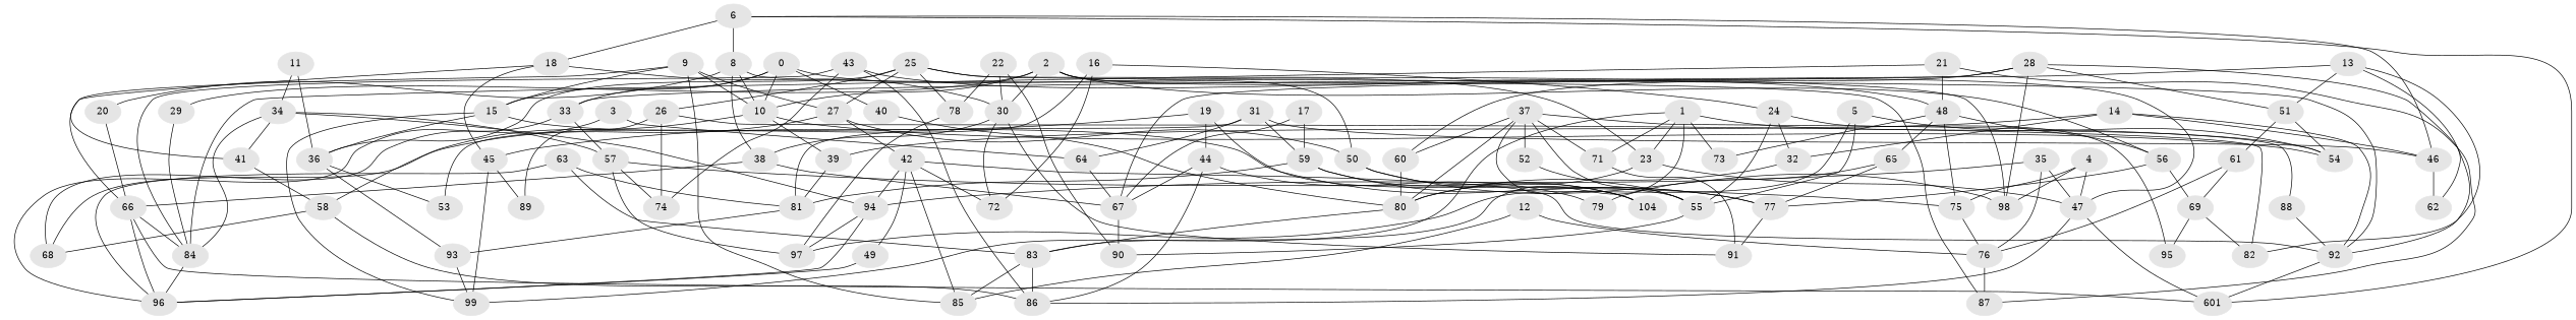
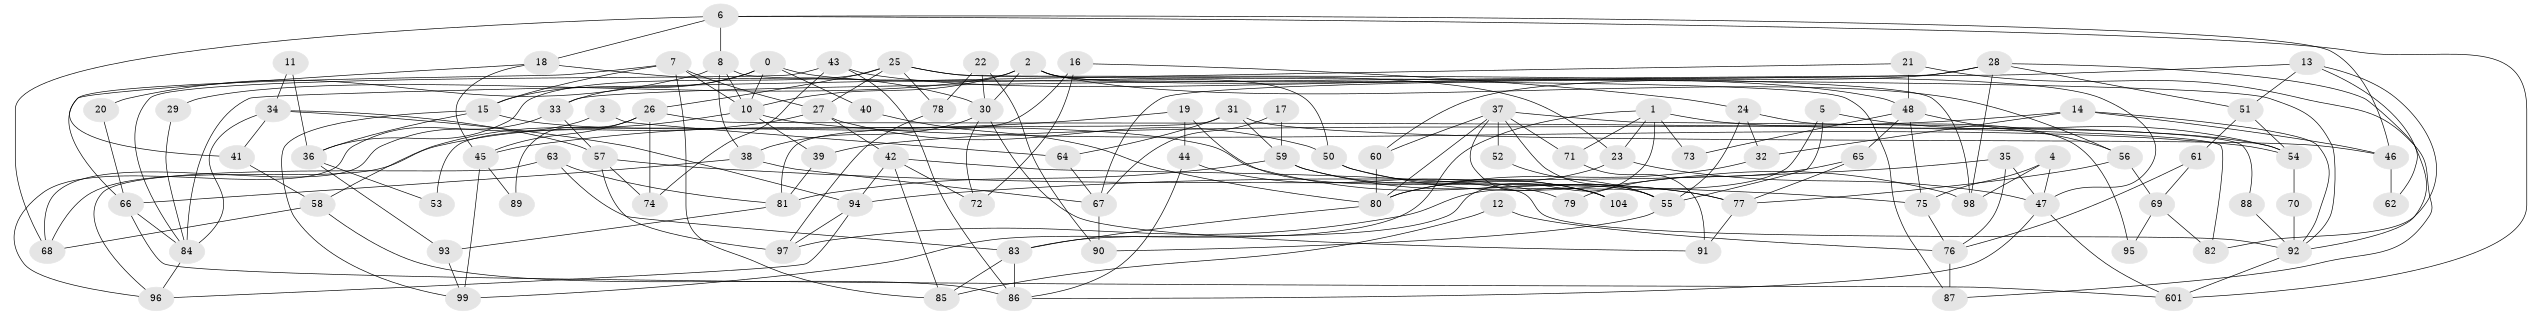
  graph {
    node [color=gray90 style=filled]
    1
    23
    54
    71
    73
    83
    99
    47
    80
+   70
    91
    85
    86
    2
    10
    29
    30
    50
    56
    39
    58
    84
    38
    72
    n25 [label=601]
    98
    n27 [label=104]
    77
    69
    3
    64
    68
    67
    4
    75
    76
    5
    55
    97
    90
    6
    8
    18
    46
    20
    87
    41
    45
    62
    n50 [label=0]
    15
    33
    40
    36
    57
    96
    66
-   9
+   9 [label=7]
    27
    42
    81
    11
    34
    94
    53
    93
    12
    13
    51
    82
    61
    14
    32
    92
    16
    24
    95
    17
    59
    89
    19
    44
    79
    21
    48
    65
    22
    78
    25
    26
    74
-   49
    28
    60
    31
    35
    37
    52
    88
    43
    63
    1 -- 23
    1 -- 54
    1 -- 71
    1 -- 73
    1 -- 83
    1 -- 99
    23 -- 47
    23 -- 80
+   54 -- 70
    71 -- 91
    83 -- 85
    83 -- 86
    47 -- 86
    47 -- n25
    80 -- 83
+   70 -- 92
    2 -- 47
    2 -- 10
    2 -- 29
    2 -- 30
    2 -- 50
    2 -- 56
    10 -- 54
    10 -- 39
    10 -- 58
    29 -- 84
    30 -- 91
    30 -- 38
    30 -- 72
    50 -- 98
    50 -- n27
    56 -- 77
    56 -- 69
    39 -- 81
    58 -- 86
    58 -- 68
    84 -- 96
    38 -- 67
    38 -- 66
    77 -- 91
    69 -- 82
    69 -- 95
    3 -- 64
    3 -- 68
    64 -- 67
    67 -- 90
    4 -- 47
    4 -- 98
    4 -- 75
    75 -- 76
    76 -- 87
    5 -- 54
    5 -- 55
    5 -- 97
    55 -- 90
    6 -- n25
+   6 -- 68
    6 -- 8
    6 -- 18
    6 -- 46
    8 -- 10
    8 -- 38
    8 -- 20
    8 -- 87
    18 -- 30
    18 -- 41
    18 -- 45
    46 -- 62
    20 -- 66
    41 -- 58
    45 -- 99
    45 -- 89
    n50 -- 23
    n50 -- 10
    n50 -- 15
    n50 -- 33
    n50 -- 40
    15 -- 99
    15 -- 77
    15 -- 36
    33 -- 57
    33 -- 96
    40 -- 80
    36 -- 53
    36 -- 93
    57 -- 75
    57 -- 97
    57 -- 74
    66 -- 84
    66 -- n25
-   66 -- 96
    9 -- 85
    9 -- 10
    9 -- 15
    9 -- 66
    9 -- 27
    27 -- 50
    27 -- 68
    27 -- 42
    42 -- 85
    42 -- 72
    42 -- 94
    42 -- 92
-   42 -- 49
    81 -- 93
    11 -- 36
    11 -- 34
    34 -- 84
    34 -- 41
    34 -- 57
    34 -- 94
    94 -- 97
    94 -- 96
    93 -- 99
    12 -- 85
    12 -- 76
    13 -- 62
    13 -- 33
    13 -- 51
    13 -- 82
    51 -- 54
    51 -- 61
    61 -- 69
    61 -- 76
    14 -- 39
    14 -- 46
    14 -- 32
    14 -- 92
    32 -- 80
    92 -- n25
    16 -- 72
    16 -- 53
    16 -- 24
    24 -- 55
    24 -- 32
    24 -- 95
    17 -- 67
    17 -- 59
    59 -- n27
    59 -- 77
    59 -- 81
    19 -- 55
    19 -- 45
    19 -- 44
    44 -- 86
-   44 -- 67
    44 -- 79
    21 -- 84
    21 -- 87
    21 -- 48
    48 -- 73
    48 -- 56
    48 -- 75
    48 -- 65
    65 -- 77
    65 -- 79
    22 -- 30
    22 -- 90
    22 -- 78
    78 -- 97
    25 -- 98
    25 -- 36
    25 -- 27
    25 -- 92
    25 -- 78
    25 -- 26
+   26 -- 45
    26 -- 82
    26 -- 89
    26 -- 74
-   49 -- 96
    28 -- 98
    28 -- 67
    28 -- 51
    28 -- 92
    28 -- 60
    60 -- 80
    31 -- 64
    31 -- 46
    31 -- 81
    31 -- 59
    35 -- 47
    35 -- 76
    35 -- 94
    37 -- 71
    37 -- 80
    37 -- n27
    37 -- 55
    37 -- 60
    37 -- 52
    37 -- 88
    52 -- 55
    88 -- 92
    43 -- 86
    43 -- 84
    43 -- 48
    43 -- 74
    63 -- 83
    63 -- 96
    63 -- 81
  }
